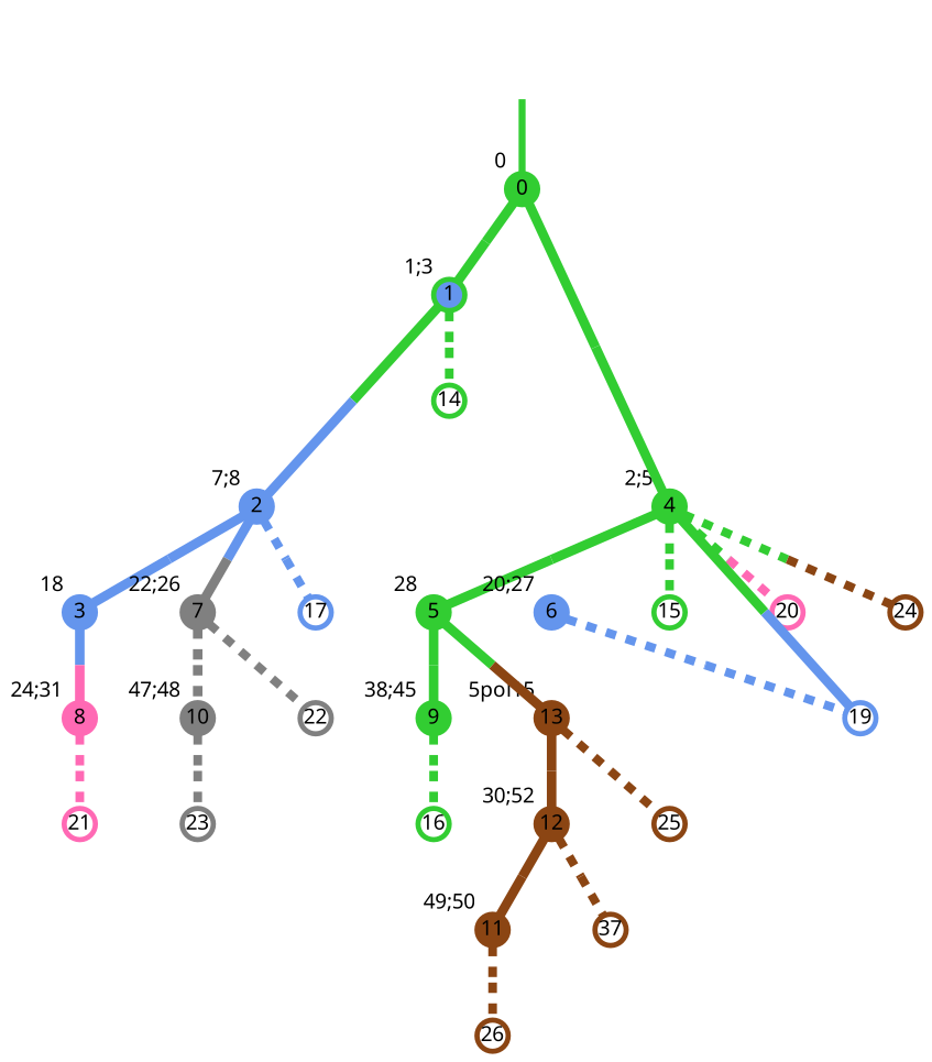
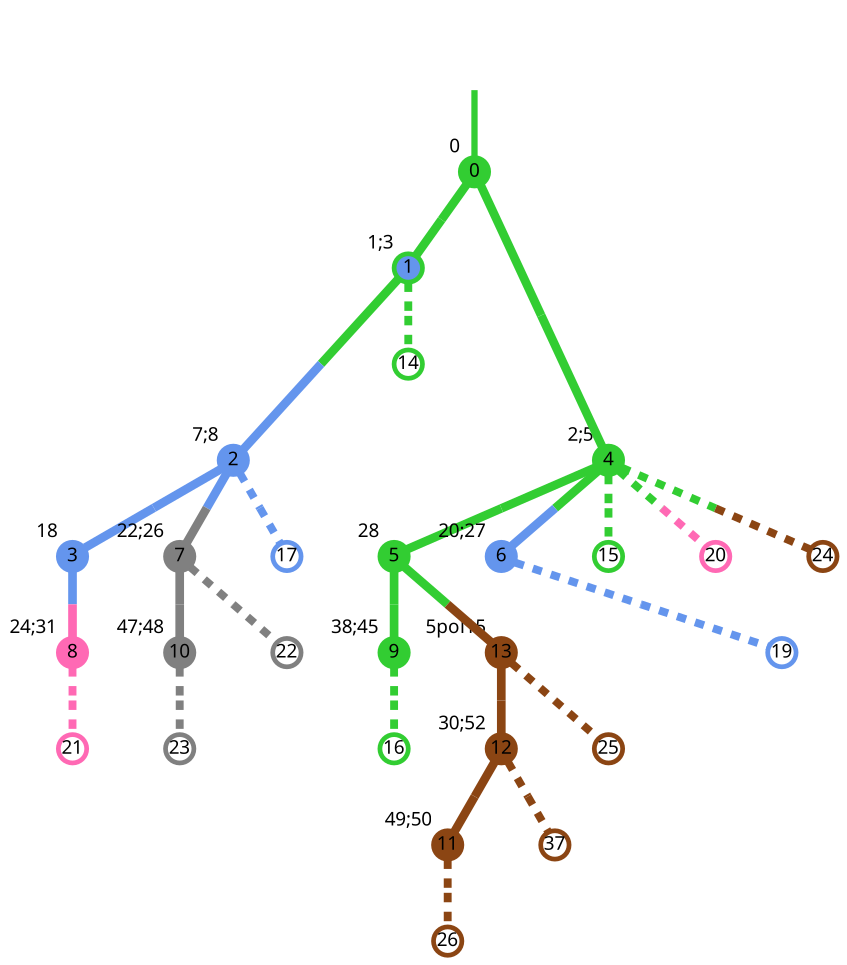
  strict digraph {
    fontname="Noto Sans"
    forcelabels=true
    nodesep=0.7
    rankdir=TB
    ranksep=0.6
    splines=false
    node [color="#32cd32ff" fillcolor="#32cd32ff" fixedsize=true fontname="Noto Sans" fontsize="12pt" penwidth=3 shape=circle style=filled]
    edge [arrowsize=0 color="#32cd32ff;0.5:#32cd32ff" fontname="Noto Sans" minlen=1.0909091234207153 penwidth=5.5 style=solid]
    0 [height=0.25 xlabel=0]
    1 [fillcolor="#6495edff" height=0.25 xlabel="1;3"]
    4 [height=0.25 xlabel="2;5"]
    2 [color="#6495edff" fillcolor="#6495edff" height=0.25 xlabel="7;8"]
    14 [height=0.25 style=solid]
    5 [height=0.25 xlabel=28]
    6 [color="#6495edff" fillcolor="#6495edff" height=0.25 xlabel="20;27"]
    15 [height=0.25 style=solid]
    20 [color="#ff69b4ff" fillcolor="#ff69b4ff" height=0.25 style=solid]
    24 [color="#8b4513ff" fillcolor="#8b4513ff" height=0.25 style=solid]
    3 [color="#6495edff" fillcolor="#6495edff" height=0.25 xlabel=18]
    7 [color="#808080ff" fillcolor="#808080ff" height=0.25 xlabel="22;26"]
    17 [color="#6495edff" fillcolor="#6495edff" height=0.25 style=solid]
    9 [height=0.25 xlabel="38;45"]
    13 [color="#8b4513ff" fillcolor="#8b4513ff" height=0.25 xlabel="5pol15"]
    19 [color="#6495edff" fillcolor="#6495edff" height=0.25 style=solid]
    8 [color="#ff69b4ff" fillcolor="#ff69b4ff" height=0.25 xlabel="24;31"]
    10 [color="#808080ff" fillcolor="#808080ff" height=0.25 xlabel="47;48"]
    22 [color="#808080ff" fillcolor="#808080ff" height=0.25 style=solid]
    21 [color="#ff69b4ff" fillcolor="#ff69b4ff" height=0.25 style=solid]
    23 [color="#808080ff" fillcolor="#808080ff" height=0.25 style=solid]
    16 [height=0.25 style=solid]
    12 [color="#8b4513ff" fillcolor="#8b4513ff" height=0.25 xlabel="30;52"]
    25 [color="#8b4513ff" fillcolor="#8b4513ff" height=0.25 style=solid]
    11 [color="#8b4513ff" fillcolor="#8b4513ff" height=0.25 xlabel="49;50"]
    n26 [color="#8b4513ff" fillcolor="#8b4513ff" height=0.25 label=37 style=solid]
    26 [color="#8b4513ff" fillcolor="#8b4513ff" height=0.25 style=solid]
    normal [style=invis xlabel=0 color="" fillcolor="" fixedsize="" fontsize="" shape=""]
    0 -> 1 [minlen=1.3636363744735718]
    0 -> 4 [minlen=3.0]
    1 -> 2 [color="#32cd32ff;0.5:#6495edff" minlen=2.090909004211426]
    1 -> 14 [penwidth=5 style=dashed]
    4 -> 5 [minlen=1.1818182468414307]
-   4 -> 19 [color="#32cd32ff;0.5:#6495edff" minlen=1.545454502105713]
+   4 -> 6 [color="#32cd32ff;0.5:#6495edff" minlen=1.545454502105713]
    4 -> 15 [penwidth=5 style=dashed]
    4 -> 20 [color="#32cd32ff;0.5:#ff69b4ff" penwidth=5 style=dashed]
    4 -> 24 [color="#32cd32ff;0.5:#8b4513ff" penwidth=5 style=dashed]
    2 -> 3 [color="#6495edff;0.5:#6495edff" minlen=1.1818182468414307]
    2 -> 7 [color="#6495edff;0.5:#808080ff" minlen=1.545454502105713]
    2 -> 17 [color="#6495edff;0.5:#6495edff" penwidth=5 style=dashed]
    5 -> 9 [minlen=1.3636363744735718]
    5 -> 13 [color="#32cd32ff;0.5:#8b4513ff"]
    6 -> 19 [color="#6495edff;0.5:#6495edff" penwidth=5 style=dashed]
    3 -> 8 [color="#6495edff;0.5:#ff69b4ff" minlen=1.9090908765792847]
-   7 -> 10 [color="#808080ff;0.5:#808080ff" minlen=1.3636363744735718 style=dashed]
+   7 -> 10 [color="#808080ff;0.5:#808080ff" minlen=1.3636363744735718]
    7 -> 22 [color="#808080ff;0.5:#808080ff" penwidth=5 style=dashed]
    9 -> 16 [penwidth=5 style=dashed]
    13 -> 12 [color="#8b4513ff;0.5:#8b4513ff" minlen=1.3636363744735718]
    13 -> 25 [color="#8b4513ff;0.5:#8b4513ff" penwidth=5 style=dashed]
    8 -> 21 [color="#ff69b4ff;0.5:#ff69b4ff" penwidth=5 style=dashed]
    10 -> 23 [color="#808080ff;0.5:#808080ff" penwidth=5 style=dashed]
    12 -> 11 [color="#8b4513ff;0.5:#8b4513ff" minlen=1.3636363744735718]
    12 -> n26 [color="#8b4513ff;0.5:#8b4513ff" penwidth=5 style=dashed]
    11 -> 26 [color="#8b4513ff;0.5:#8b4513ff" penwidth=5 style=dashed]
    normal -> 0 [color="#32cd32ff" penwidth=4 minlen=""]
  }
